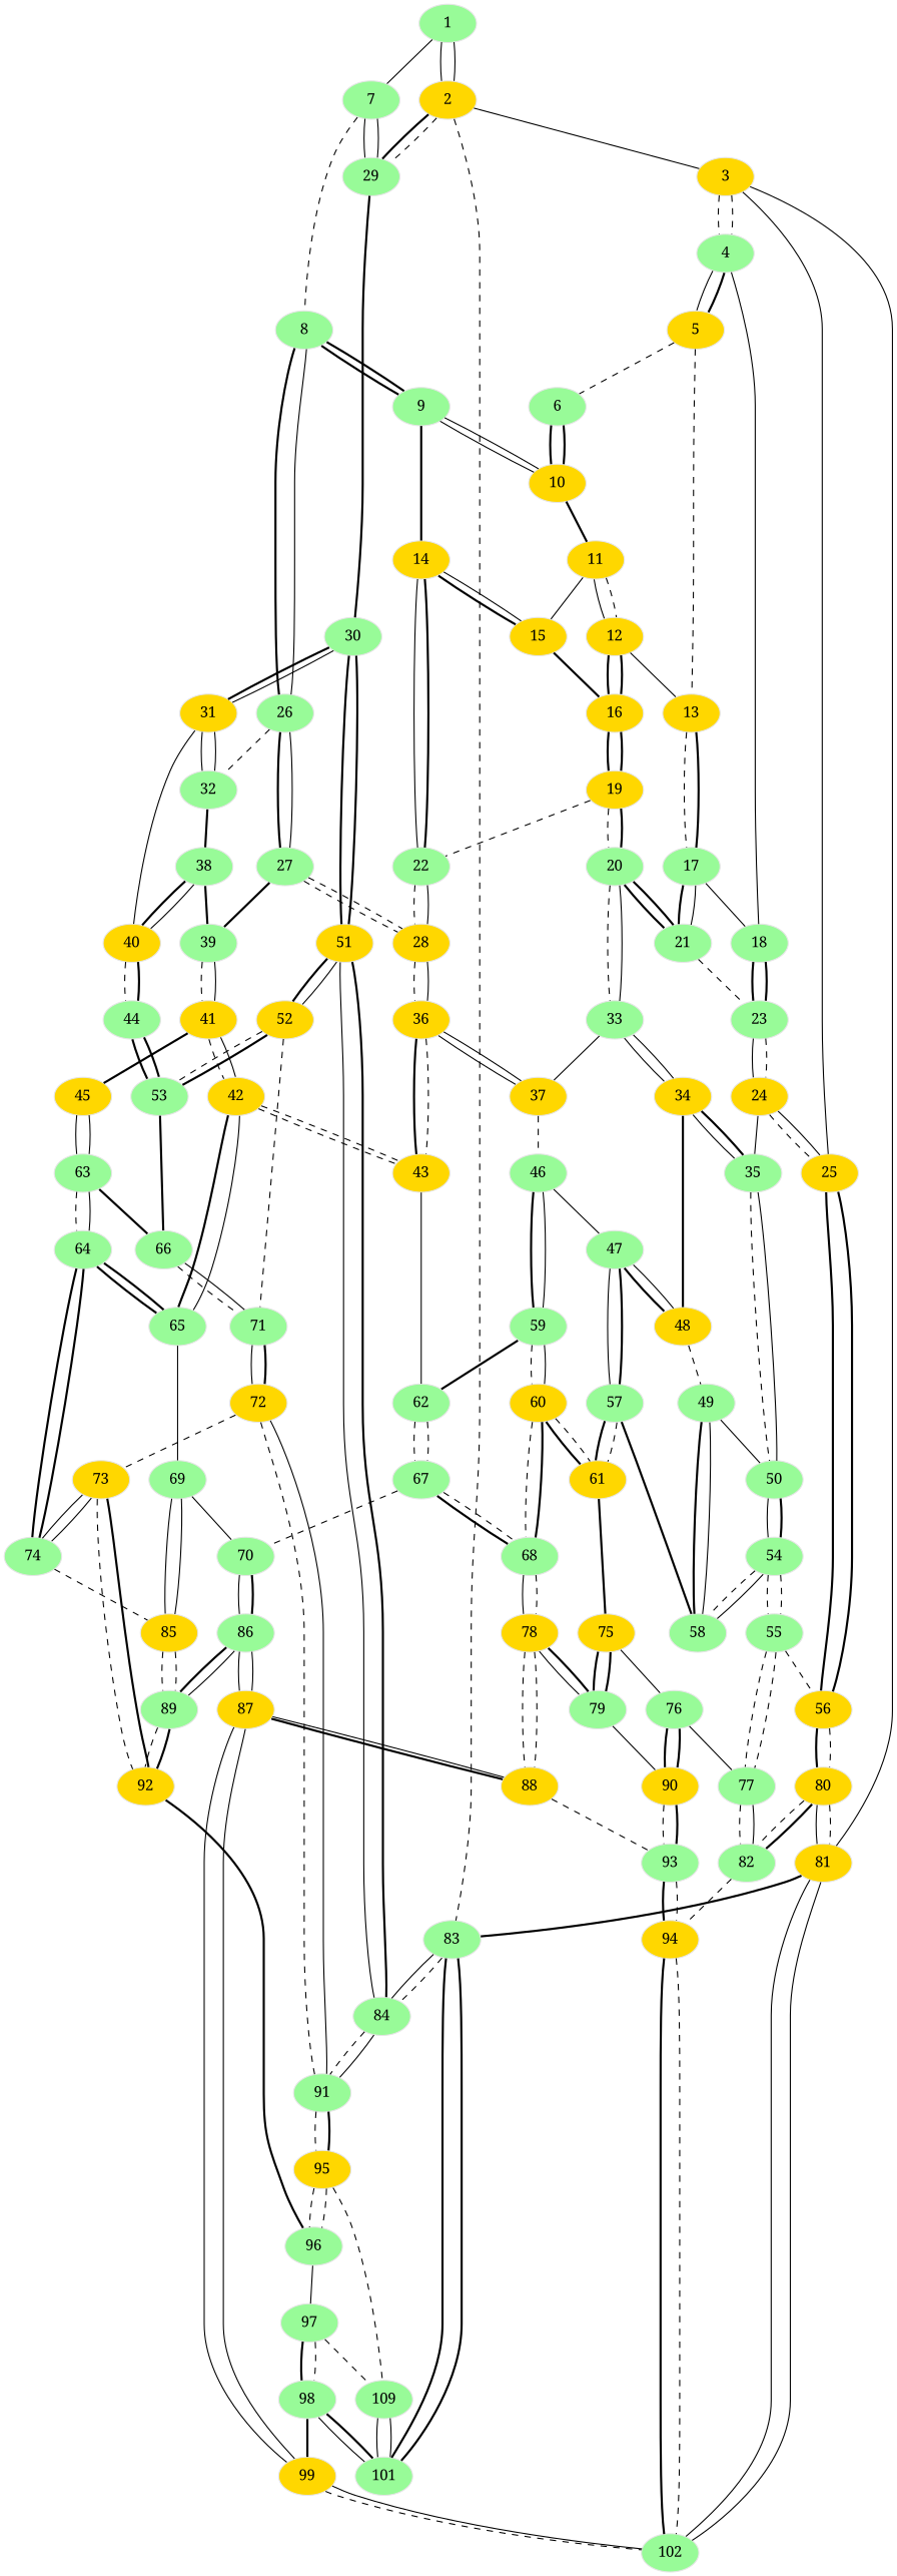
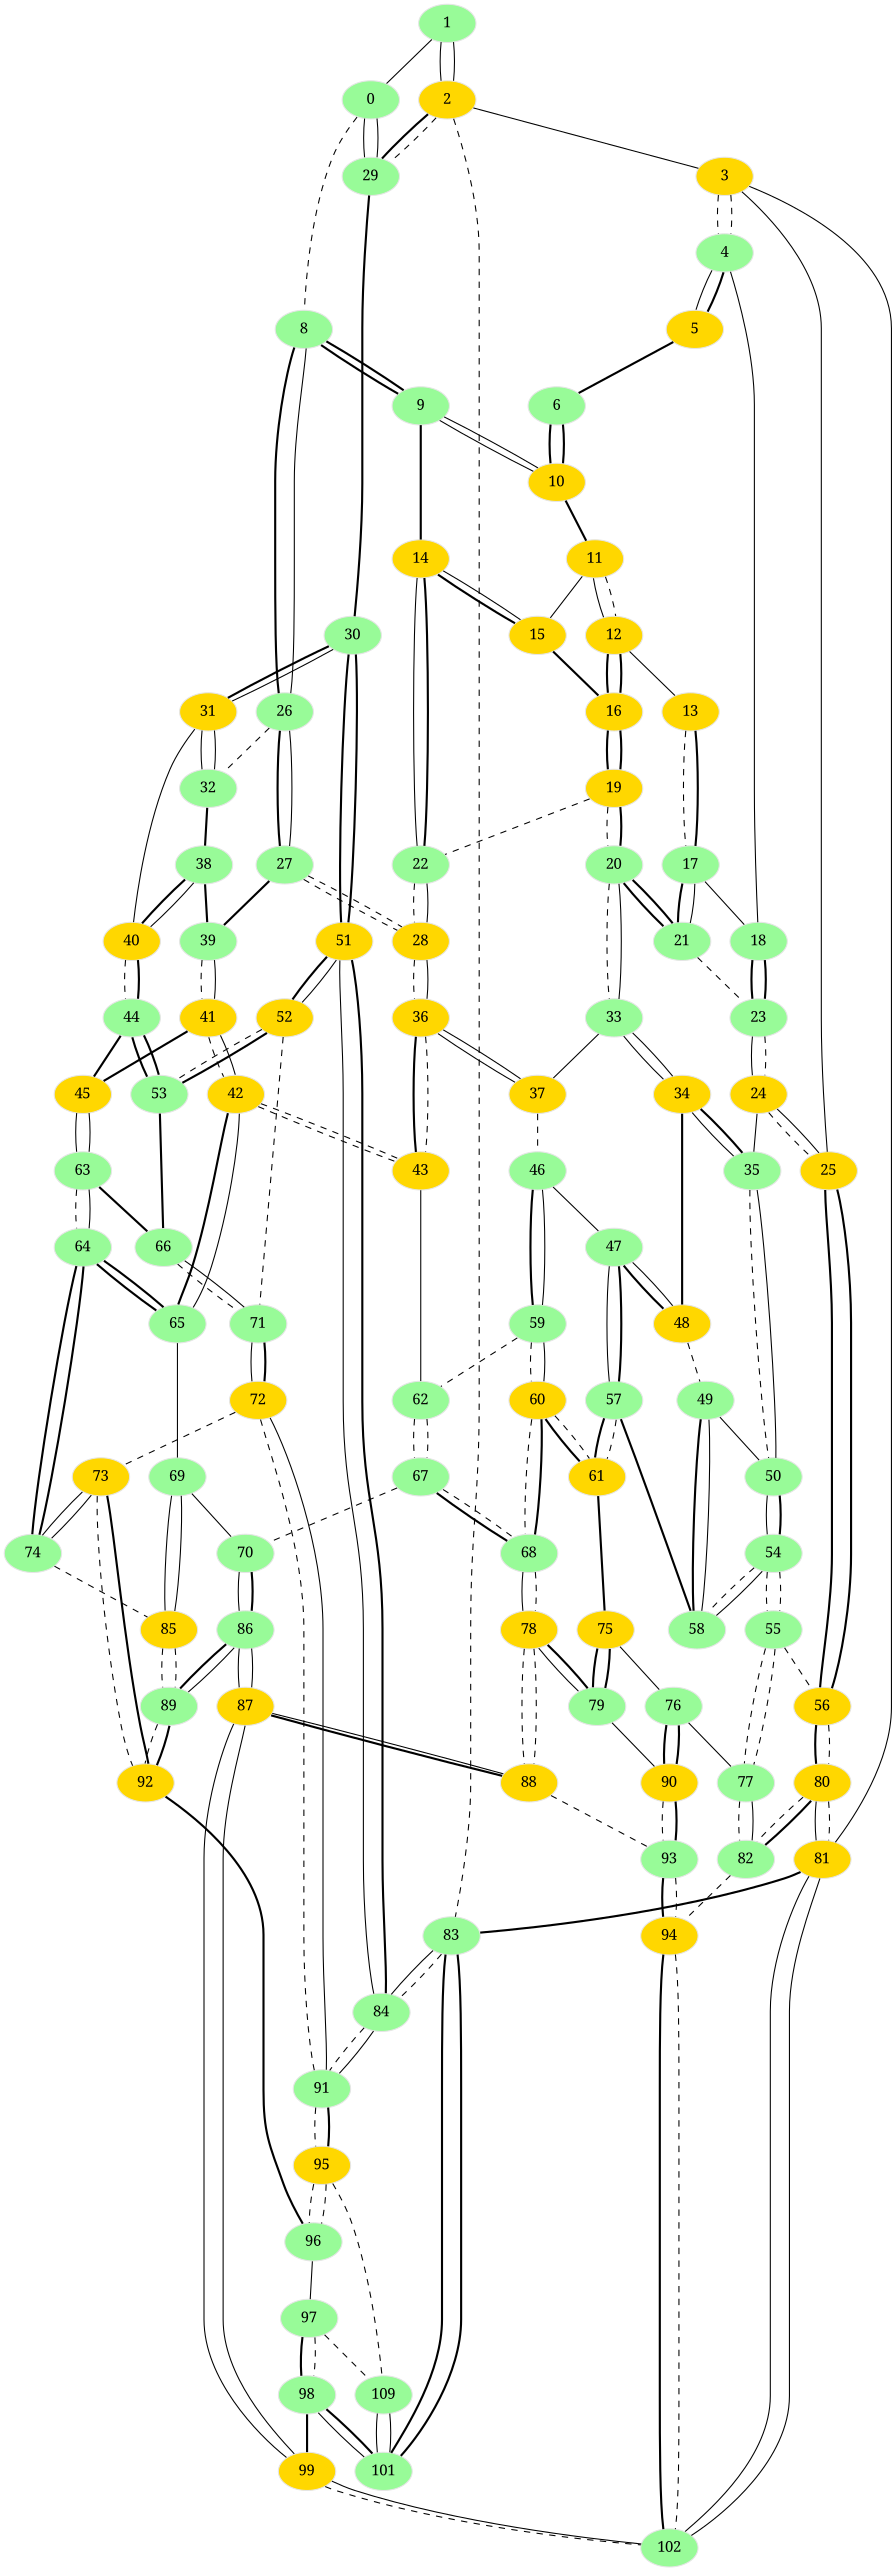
  graph {
    fontname="Noto Serif"
    node [color=gray90 fillcolor=palegreen fontname="Noto Serif" style=filled]
    edge [fontname="Noto Serif" style=solid]
    2 [fillcolor=gold]
    1
-   7
+   7 [label=0]
    3 [fillcolor=gold]
    29
    83
    8
    4
    25 [fillcolor=gold]
    81 [fillcolor=gold]
    30
    84
    101
    5 [fillcolor=gold]
    18
    56 [fillcolor=gold]
    102
    6
    13 [fillcolor=gold]
    23
    10 [fillcolor=gold]
    17
    11 [fillcolor=gold]
    9
    26
    14 [fillcolor=gold]
    27
    32
    15 [fillcolor=gold]
    22
    12 [fillcolor=gold]
    16 [fillcolor=gold]
    19 [fillcolor=gold]
    21
    28 [fillcolor=gold]
    20
    24 [fillcolor=gold]
    33
    34 [fillcolor=gold]
    37 [fillcolor=gold]
    36 [fillcolor=gold]
    35
    50
    80 [fillcolor=gold]
    39
    38
    41 [fillcolor=gold]
    43 [fillcolor=gold]
    31 [fillcolor=gold]
    51 [fillcolor=gold]
    40 [fillcolor=gold]
    52 [fillcolor=gold]
    44
    48 [fillcolor=gold]
    46
    49
    54
    62
    47
    59
    42 [fillcolor=gold]
    45 [fillcolor=gold]
    53
    65
    63
    69
    67
    66
    64
    57
    60 [fillcolor=gold]
    58
    61 [fillcolor=gold]
    55
    71
    91
    72 [fillcolor=gold]
    77
    82
    75 [fillcolor=gold]
    68
    78 [fillcolor=gold]
    76
    79
    70
    74
    85 [fillcolor=gold]
    86
    88 [fillcolor=gold]
    89
    87 [fillcolor=gold]
    73 [fillcolor=gold]
    92 [fillcolor=gold]
    95 [fillcolor=gold]
    96
    90 [fillcolor=gold]
    93
    94 [fillcolor=gold]
    99 [fillcolor=gold]
    n100 [label=109]
    97
    98
    2 -- 3
    2 -- 29 [style=bold]
    2 -- 29 [style=dashed]
    2 -- 83 [style=dashed]
    1 -- 2
    1 -- 2
    1 -- 7
    7 -- 29
    7 -- 29
    7 -- 8 [style=dashed]
    3 -- 4 [style=dashed]
    3 -- 4 [style=dashed]
    3 -- 25
    3 -- 81
    29 -- 30 [style=bold]
    83 -- 84
    83 -- 84 [style=dashed]
    83 -- 101 [style=bold]
    83 -- 101 [style=bold]
    8 -- 9 [style=bold]
    8 -- 9 [style=bold]
    8 -- 26 [style=bold]
    8 -- 26
    4 -- 5
    4 -- 5 [style=bold]
    4 -- 18
    25 -- 56 [style=bold]
    25 -- 56 [style=bold]
    81 -- 83 [style=bold]
    81 -- 102
    81 -- 102
    30 -- 31 [style=bold]
    30 -- 31
    30 -- 51 [style=bold]
    30 -- 51 [style=bold]
    84 -- 91 [style=dashed]
    84 -- 91
-   5 -- 6 [style=dashed]
-   5 -- 13 [style=dashed]
+   5 -- 6 [style=bold]
    18 -- 23 [style=bold]
    18 -- 23 [style=bold]
    56 -- 80 [style=bold]
    56 -- 80 [style=dashed]
    6 -- 10 [style=bold]
    6 -- 10 [style=bold]
    13 -- 17 [style=dashed]
    13 -- 17 [style=bold]
    23 -- 24
    23 -- 24 [style=dashed]
    10 -- 11 [style=bold]
    17 -- 18
    17 -- 21 [style=bold]
    17 -- 21
    11 -- 15
    11 -- 12
    11 -- 12 [style=dashed]
    9 -- 10
    9 -- 10
    9 -- 14 [style=bold]
    26 -- 27 [style=bold]
    26 -- 27
    26 -- 32 [style=dashed]
    14 -- 15 [style=bold]
    14 -- 15
    14 -- 22
    14 -- 22 [style=bold]
    27 -- 28 [style=dashed]
    27 -- 28 [style=dashed]
    27 -- 39 [style=bold]
    32 -- 38 [style=bold]
    15 -- 16 [style=bold]
    22 -- 28 [style=dashed]
    22 -- 28
    12 -- 13
    12 -- 16 [style=bold]
    12 -- 16 [style=bold]
    16 -- 19 [style=bold]
    16 -- 19 [style=bold]
    19 -- 22 [style=dashed]
    19 -- 20 [style=dashed]
    19 -- 20 [style=bold]
    21 -- 23 [style=dashed]
    28 -- 36 [style=dashed]
    28 -- 36
    20 -- 21 [style=bold]
    20 -- 21 [style=bold]
    20 -- 33 [style=dashed]
    20 -- 33
    24 -- 25 [style=dashed]
    24 -- 25
    24 -- 35
    33 -- 34
    33 -- 34
    33 -- 37
    34 -- 35
    34 -- 35 [style=bold]
    34 -- 48 [style=bold]
    37 -- 46 [style=dashed]
    36 -- 37
    36 -- 37
    36 -- 43 [style=bold]
    36 -- 43 [style=dashed]
    35 -- 50 [style=dashed]
    35 -- 50
    50 -- 54
    50 -- 54 [style=bold]
    80 -- 81
    80 -- 81 [style=dashed]
    80 -- 82 [style=dashed]
    80 -- 82 [style=bold]
    39 -- 41 [style=dashed]
    39 -- 41
    38 -- 39 [style=bold]
    38 -- 40 [style=bold]
    38 -- 40
    41 -- 42 [style=dashed]
    41 -- 42
    41 -- 45 [style=bold]
    43 -- 62
    31 -- 32
    31 -- 32
    31 -- 40
    51 -- 84
    51 -- 84 [style=bold]
    51 -- 52 [style=bold]
    51 -- 52
    40 -- 44 [style=dashed]
    40 -- 44 [style=bold]
    52 -- 53 [style=dashed]
    52 -- 53 [style=bold]
    52 -- 71 [style=dashed]
+   44 -- 45 [style=bold]
    44 -- 53 [style=bold]
    44 -- 53 [style=bold]
    48 -- 49 [style=dashed]
    46 -- 47
    46 -- 59 [style=bold]
    46 -- 59
    49 -- 50
    49 -- 58 [style=bold]
    49 -- 58
    54 -- 58 [style=dashed]
    54 -- 58
    54 -- 55 [style=dashed]
    54 -- 55 [style=dashed]
    62 -- 67 [style=dashed]
    62 -- 67 [style=dashed]
    47 -- 48 [style=bold]
    47 -- 48
    47 -- 57
    47 -- 57 [style=bold]
-   59 -- 62 [style=bold]
+   59 -- 62 [style=dashed]
    59 -- 60 [style=dashed]
    59 -- 60
    42 -- 43 [style=dashed]
    42 -- 43 [style=dashed]
    42 -- 65 [style=bold]
    42 -- 65
    45 -- 63
    45 -- 63
    53 -- 66 [style=bold]
    65 -- 69
    63 -- 66 [style=bold]
    63 -- 64 [style=dashed]
    63 -- 64
    69 -- 70
    69 -- 85
    69 -- 85
    67 -- 68 [style=bold]
    67 -- 68 [style=dashed]
    67 -- 70 [style=dashed]
    66 -- 71 [style=dashed]
    66 -- 71
    64 -- 65 [style=bold]
    64 -- 65 [style=bold]
    64 -- 74 [style=bold]
    64 -- 74 [style=bold]
    57 -- 58 [style=bold]
    57 -- 61 [style=bold]
    57 -- 61 [style=dashed]
    60 -- 61 [style=bold]
    60 -- 61 [style=dashed]
    60 -- 68 [style=dashed]
    60 -- 68 [style=bold]
    61 -- 75 [style=bold]
    55 -- 56 [style=dashed]
    55 -- 77 [style=dashed]
    55 -- 77 [style=dashed]
    71 -- 72
    71 -- 72 [style=bold]
    91 -- 95 [style=dashed]
    91 -- 95 [style=bold]
    72 -- 91 [style=dashed]
    72 -- 91
    72 -- 73 [style=dashed]
    77 -- 82 [style=dashed]
    77 -- 82
    82 -- 94 [style=dashed]
    75 -- 76
    75 -- 79 [style=bold]
    75 -- 79 [style=bold]
    68 -- 78
    68 -- 78 [style=dashed]
    78 -- 79
    78 -- 79 [style=bold]
    78 -- 88 [style=dashed]
    78 -- 88 [style=dashed]
    76 -- 77
    76 -- 90 [style=bold]
    76 -- 90 [style=bold]
    79 -- 90
    70 -- 86
    70 -- 86 [style=bold]
    74 -- 85 [style=dashed]
    85 -- 89 [style=dashed]
    85 -- 89 [style=dashed]
    86 -- 89 [style=bold]
    86 -- 89
    86 -- 87
    86 -- 87
    88 -- 93 [style=dashed]
    89 -- 92 [style=dashed]
    89 -- 92 [style=bold]
    87 -- 88 [style=bold]
    87 -- 88
    87 -- 99
    87 -- 99
    73 -- 74
    73 -- 74
    73 -- 92 [style=dashed]
    73 -- 92 [style=bold]
    92 -- 96 [style=bold]
    95 -- 96 [style=dashed]
    95 -- 96 [style=dashed]
    95 -- n100 [style=dashed]
    96 -- 97
    90 -- 93 [style=dashed]
    90 -- 93 [style=bold]
    93 -- 94 [style=bold]
    93 -- 94 [style=dashed]
    94 -- 102 [style=bold]
    94 -- 102 [style=dashed]
    99 -- 102 [style=dashed]
    99 -- 102
    n100 -- 101
    n100 -- 101
    97 -- n100 [style=dashed]
    97 -- 98 [style=bold]
    97 -- 98 [style=dashed]
    98 -- 101
    98 -- 101 [style=bold]
    98 -- 99 [style=bold]
  }
